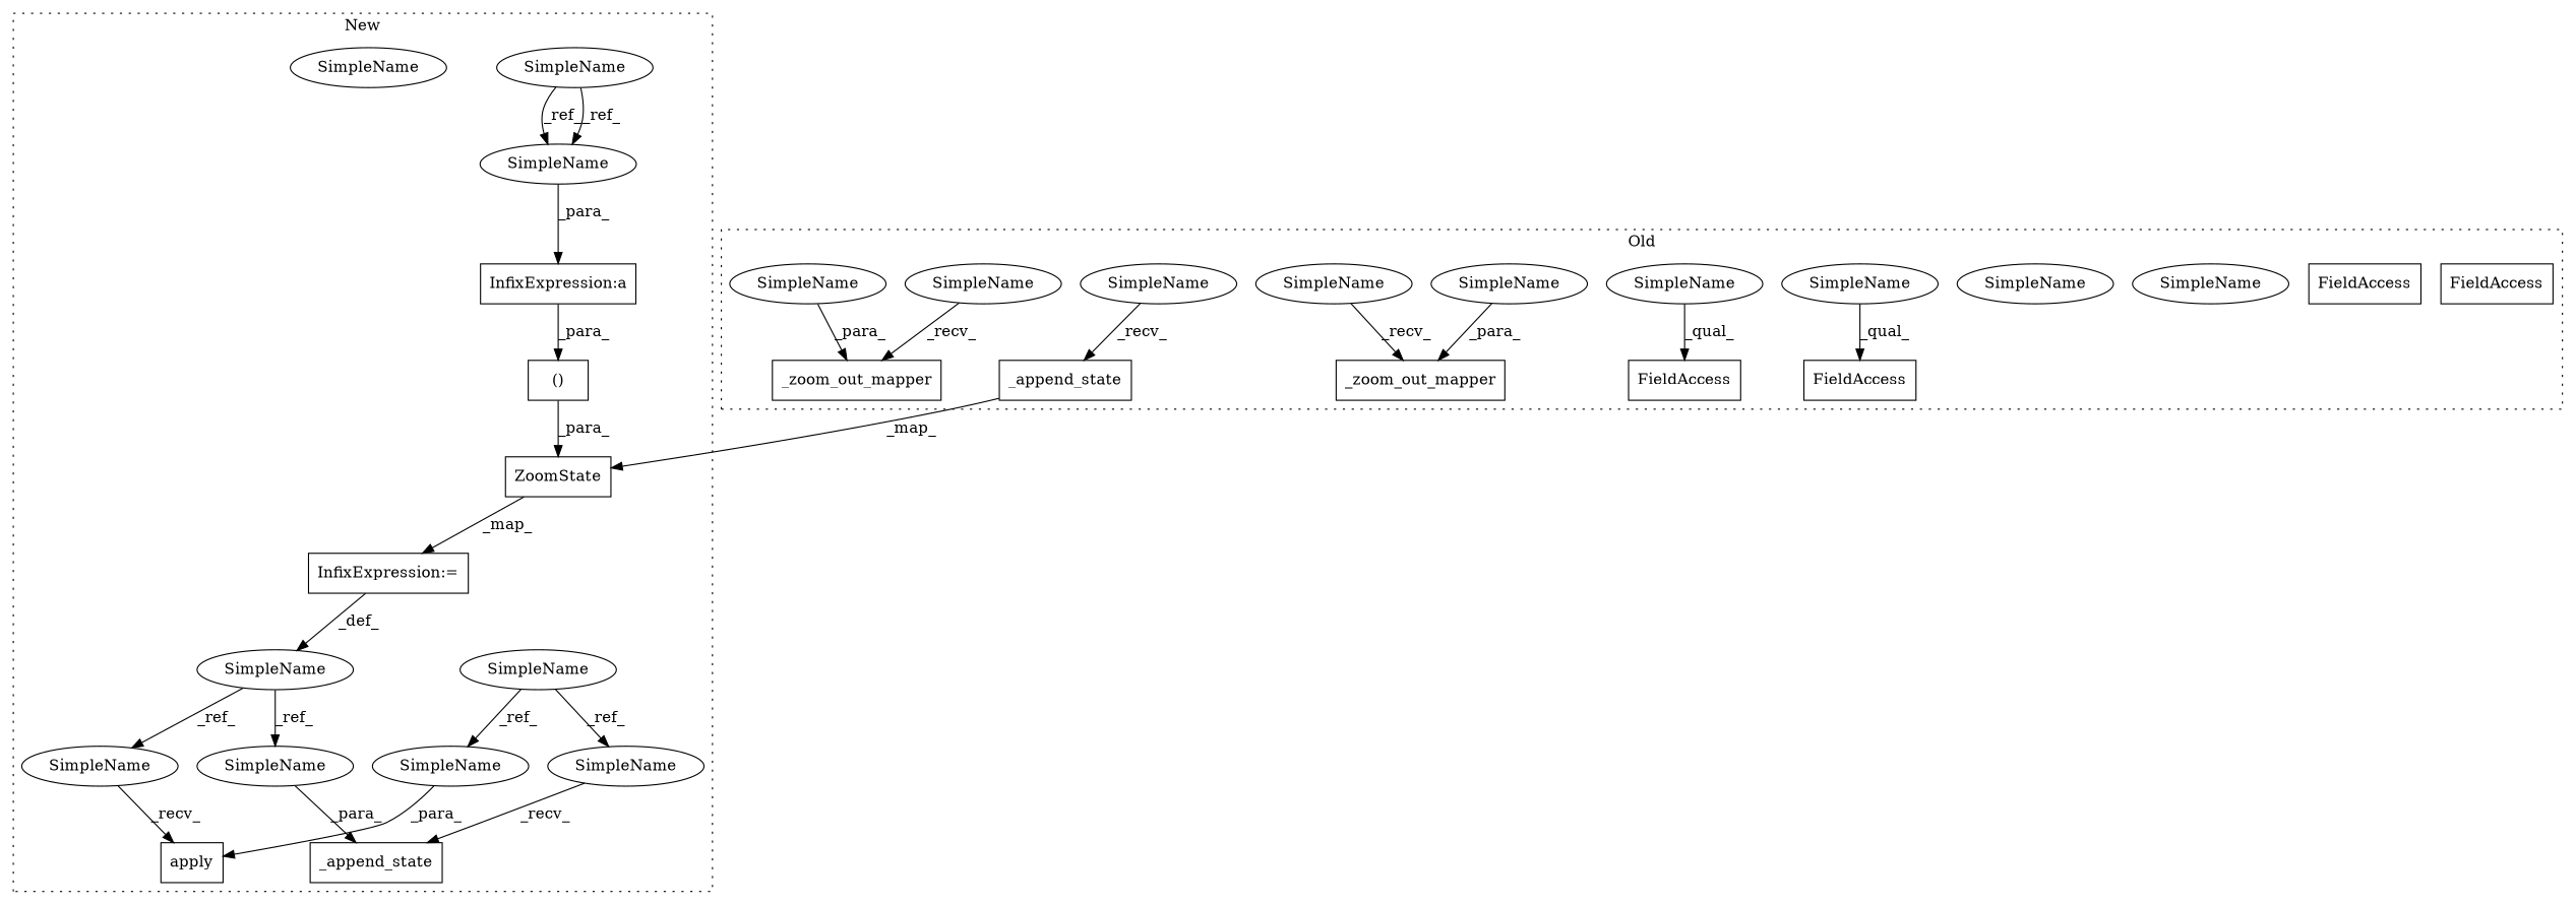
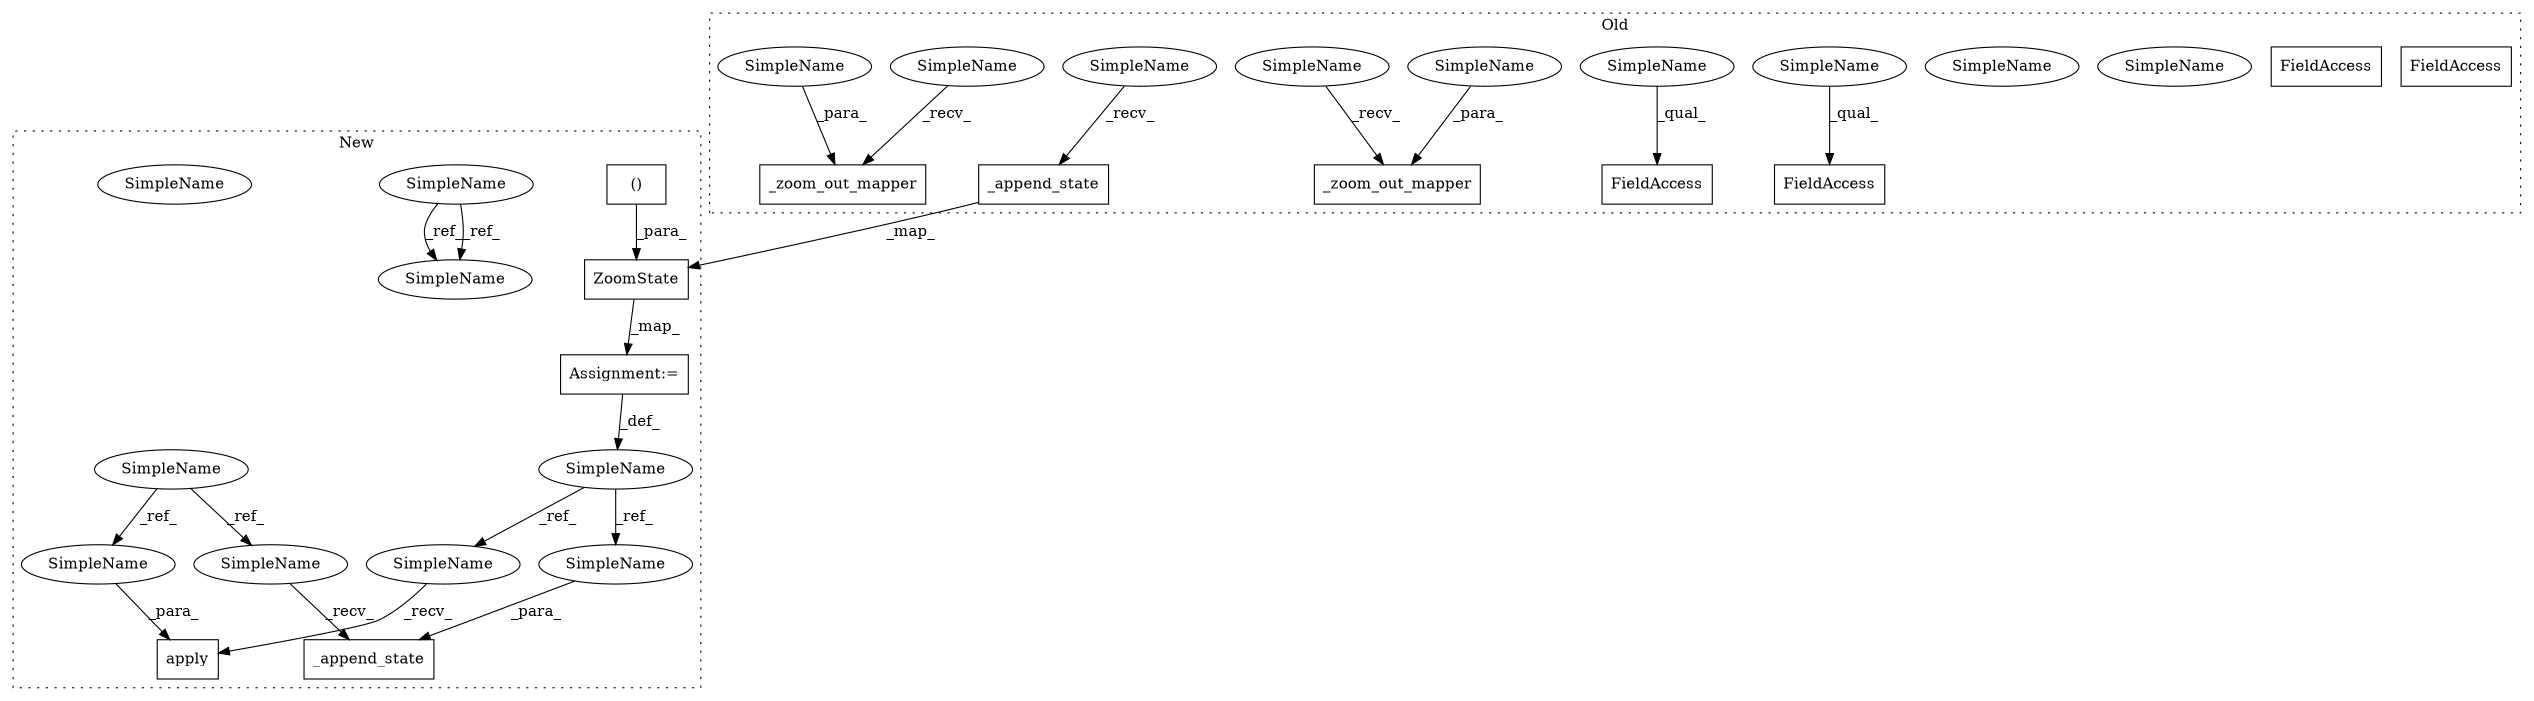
  digraph {
    node [a=42 l=4 s=2017 shape=ellipse]
    n1 [a=32 l="17,1" label=_zoom_out_mapper s="2000,2051" shape=box]
    n2 [a=32 l="19,2" label=_append_state s="2103,2171" shape=box]
    n3 [a=32 l="17,1" label=_zoom_out_mapper s="1863,1914" shape=box]
    n4 [a=22 l=14 label=FieldAccess shape=box]
    n5 [a=22 l=14 label=FieldAccess s=1880 shape=box]
    n6 [a=22 l=18 label=FieldAccess s=2060 shape=box]
    n7 [a=22 l=18 label=FieldAccess s=1923 shape=box]
    n8 [l=6 label=SimpleName s=1908]
    n9 [l=6 label=SimpleName s=2045]
    n10 [label=SimpleName s=1858]
    n11 [label=SimpleName]
    n12 [label=SimpleName s=1880]
    n13 [label=SimpleName s=2098]
    n14 [label=SimpleName s=1995]
    n15 [l=6 label=SimpleName s=1908]
    n16 [l=6 label=SimpleName s=2045]
    n17 [a=106 l=45 label="()" s=3407 shape=box]
-   n18 [a=27 l=3 label="InfixExpression:a" s=3141 shape=box]
    n19 [a=32 l="6,1" label=apply s="3471,3481" shape=box]
    n20 [label=SimpleName s=2873]
    n21 [a=32 l="14,1" label=_append_state s="3493,3517" shape=box]
    n22 [a=32 l="15,2" label=ZoomState s="3336,3452" shape=box]
    n23 [l=10 label=SimpleName s=3325]
    n24 [l=6 label=SimpleName s=2981]
-   n25 [a=7 l=1 label="InfixExpression:=" s=3335 shape=box]
+   n25 [a=7 l=1 label="Assignment:=" s=3335 shape=box]
    n26 [l=6 label=SimpleName s=3144]
    n27 [label=SimpleName s=3477]
    n28 [label=SimpleName s=3488]
    n29 [l=6 label=SimpleName s=3144]
    n30 [l=10 label=SimpleName s=3460]
    n31 [l=10 label=SimpleName s=3507]
    subgraph cluster_1 {
      label=Old
      style=dotted
      n1
      n2
      n3
      n4
      n5
      n6
      n7
      n8
      n9
      n10
      n11
      n12
      n13
      n14
      n15
      n16
    }
    subgraph cluster_2 {
      label=New
      style=dotted
      n17
-     n18
      n19
      n20
      n21
      n22
      n23
      n24
      n25
      n26
      n27
      n28
      n29
      n30
      n31
    }
    n2 -> n22 [label=_map_]
    n10 -> n3 [label=_recv_]
    n11 -> n4 [label=_qual_]
    n12 -> n5 [label=_qual_]
    n13 -> n2 [label=_recv_]
    n14 -> n1 [label=_recv_]
    n15 -> n3 [label=_para_]
    n16 -> n1 [label=_para_]
    n17 -> n22 [label=_para_]
-   n18 -> n17 [label=_para_]
    n20 -> n27 [label=_ref_]
    n20 -> n28 [label=_ref_]
    n22 -> n25 [label=_map_]
    n23 -> n30 [label=_ref_]
    n23 -> n31 [label=_ref_]
    n24 -> n29 [label=_ref_]
    n24 -> n29 [label=_ref_]
    n25 -> n23 [label=_def_]
    n27 -> n19 [label=_para_]
    n28 -> n21 [label=_recv_]
-   n29 -> n18 [label=_para_]
    n30 -> n19 [label=_recv_]
    n31 -> n21 [label=_para_]
  }
